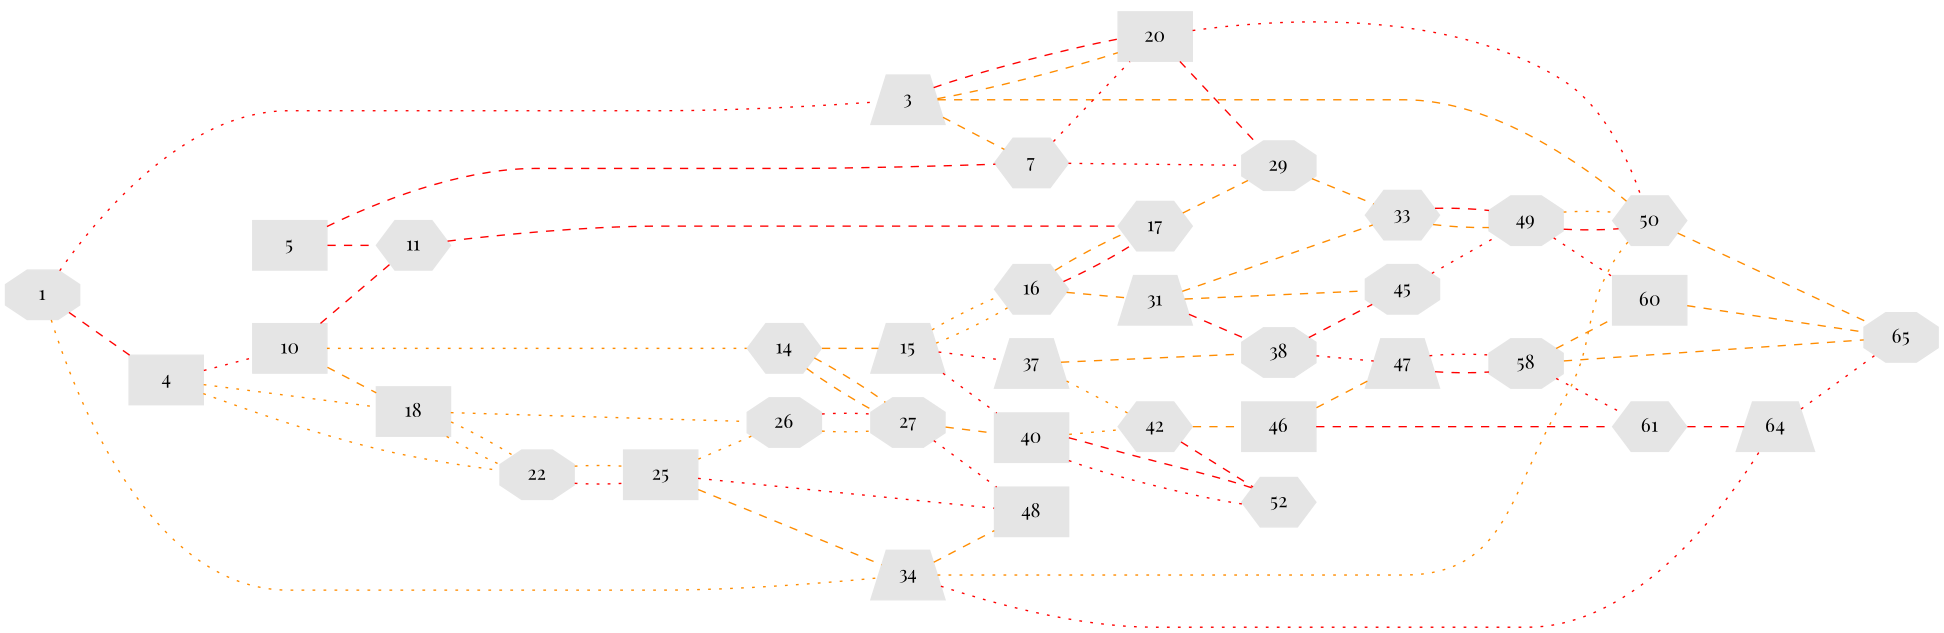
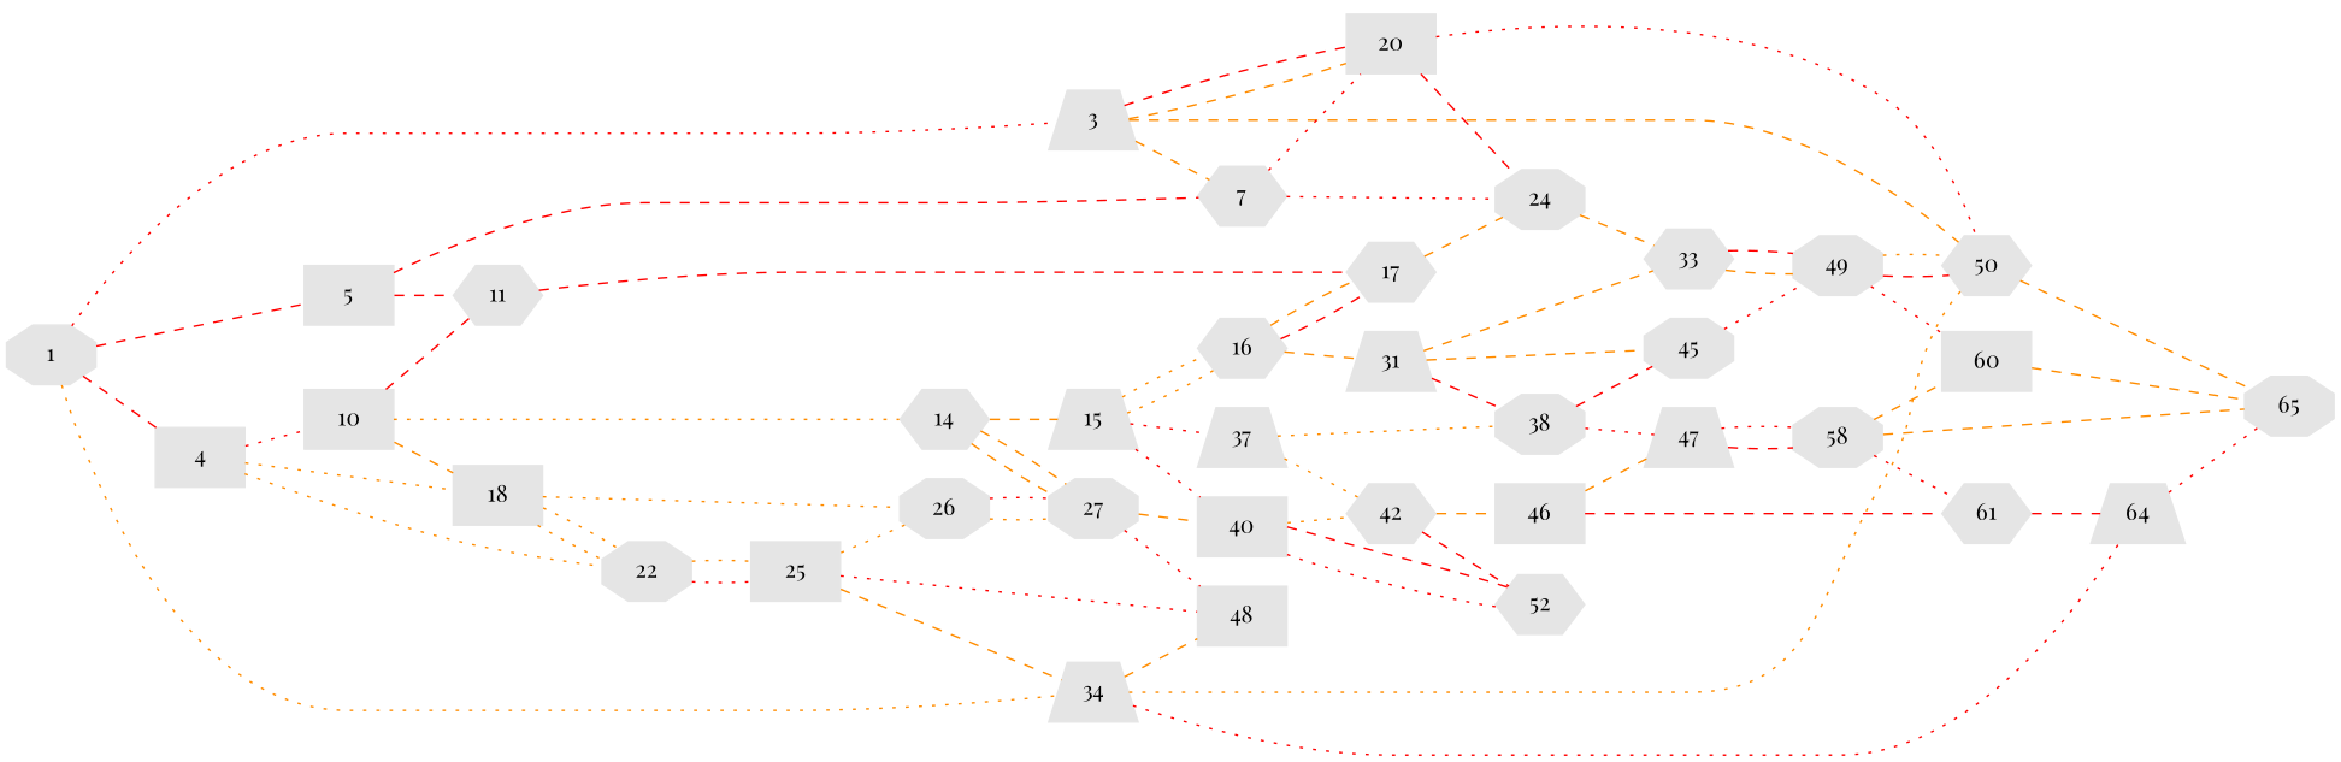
  graph {
    fontname="Playfair Display"
    rankdir=LR
    node [color=gray90 fontname="Playfair Display" shape=octagon style=filled]
    edge [color=darkorange fontname="Playfair Display" style=dashed]
    1 [super="+2"]
    3 [shape=trapezium super="+4"]
    5 [shape=box super="+6"]
    n4 [label=4 shape=box super="+9"]
    34 [shape=trapezium super="+62"]
    7 [shape=hexagon super="+21"]
    20 [shape=box super="+29"]
    50 [shape=hexagon super="+51"]
    11 [shape=hexagon super="+12"]
    10 [shape=box super="+13"]
    18 [shape=box super="+19"]
    22
    48 [shape=box super="+56"]
    64 [shape=trapezium]
-   24 [super="+28" label=29]
+   24 [super="+28"]
    65 [super="+66"]
    17 [shape=hexagon super="+23"]
    33 [shape=hexagon]
    14 [shape=hexagon]
    26
    25 [shape=box super="+35"]
    15 [shape=trapezium super="+36"]
    27 [super="+39"]
    16 [shape=hexagon super="+30"]
    37 [shape=trapezium]
    40 [shape=box super="+41"]
    31 [shape=trapezium super="+32"]
    38 [super="+44"]
    42 [shape=hexagon super="+43"]
    52 [shape=hexagon super="+53"]
    45
    49 [super="+55"]
    47 [shape=trapezium]
    60 [shape=box]
    46 [shape=box super="+54"]
    58 [super="+59"]
    61 [shape=hexagon super="+63"]
    1 -- 3 [color=red style=dotted]
+   1 -- 5 [color=red]
    1 -- n4 [color=red]
    1 -- 34 [style=dotted]
    3 -- 7
    3 -- 20
    3 -- 20 [color=red]
    3 -- 50
    5 -- 7 [color=red]
    5 -- 11 [color=red weight=2]
    n4 -- 10 [color=red style=dotted]
    n4 -- 18 [style=dotted]
    n4 -- 22 [style=dotted]
    34 -- 50 [style=dotted]
    34 -- 48
    34 -- 64 [color=red style=dotted]
    7 -- 20 [color=red style=dotted]
    7 -- 24 [color=red style=dotted]
    20 -- 50 [color=red style=dotted]
    20 -- 24 [color=red]
    50 -- 65
    11 -- 17 [color=red]
    10 -- 11 [color=red]
    10 -- 18
    10 -- 14 [style=dotted]
    18 -- 22 [style=dotted]
    18 -- 22 [style=dotted]
    18 -- 26 [style=dotted]
    22 -- 25 [color=red style=dotted]
    22 -- 25 [style=dotted]
    64 -- 65 [color=red style=dotted]
    24 -- 33
    17 -- 24
    33 -- 49
    33 -- 49 [color=red]
    14 -- 15
    14 -- 27
    14 -- 27
    26 -- 27 [style=dotted]
    26 -- 27 [color=red style=dotted]
    25 -- 34
    25 -- 48 [color=red style=dotted]
    25 -- 26 [style=dotted]
    15 -- 16 [style=dotted]
    15 -- 16 [style=dotted]
    15 -- 37 [color=red style=dotted]
    15 -- 40 [color=red style=dotted]
    27 -- 48 [color=red style=dotted]
    27 -- 40
    16 -- 17 [color=red weight=2]
    16 -- 17
    16 -- 31
-   37 -- 38
+   37 -- 38 [style=dotted]
    37 -- 42 [style=dotted]
    40 -- 42 [style=dotted]
    40 -- 52 [color=red style=dotted]
    40 -- 52 [color=red]
    31 -- 33
    31 -- 38 [color=red]
    31 -- 45
    38 -- 45 [color=red]
    38 -- 47 [color=red style=dotted]
    42 -- 52 [color=red]
    42 -- 46
    45 -- 49 [color=red style=dotted]
    49 -- 50 [color=red]
    49 -- 50 [style=dotted]
    49 -- 60 [color=red style=dotted]
    47 -- 58 [color=red]
    47 -- 58 [color=red style=dotted]
    60 -- 65
    46 -- 47
    46 -- 61 [color=red]
    58 -- 65
    58 -- 60
    58 -- 61 [color=red style=dotted]
    61 -- 64 [color=red]
  }
